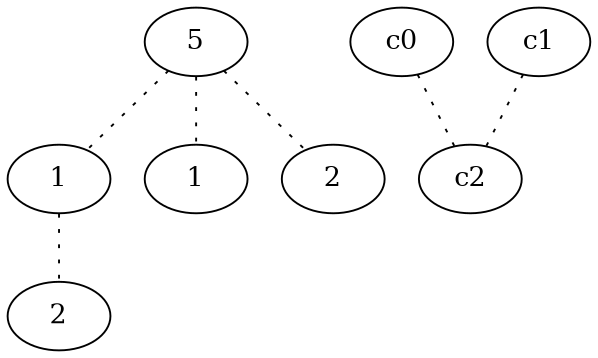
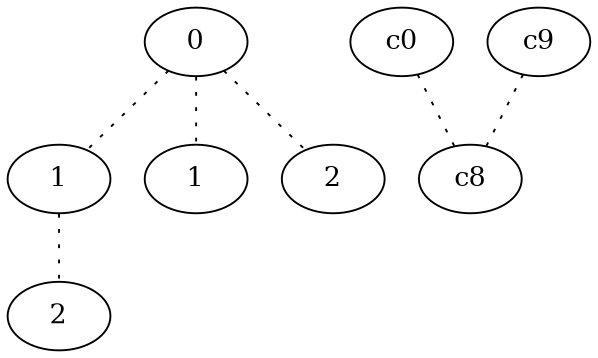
  graph {
    edge [style=dotted]
-   n1 [label=5]
+   n1 [label=0]
    n2 [label=1]
    n3 [label=1]
    n4 [label=2]
    n5 [label=2]
    c0
-   c2
-   c1
+   c2 [label=c8]
+   c1 [label=c9]
    n1 -- n2
    n1 -- n3
    n1 -- n4
    n2 -- n5
    c0 -- c2
    c1 -- c2
  }
